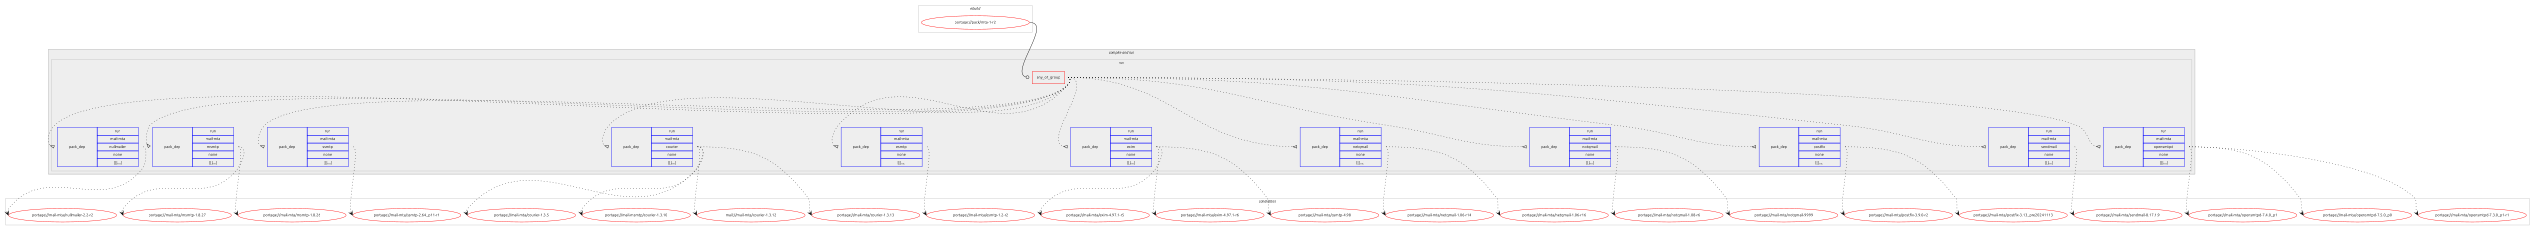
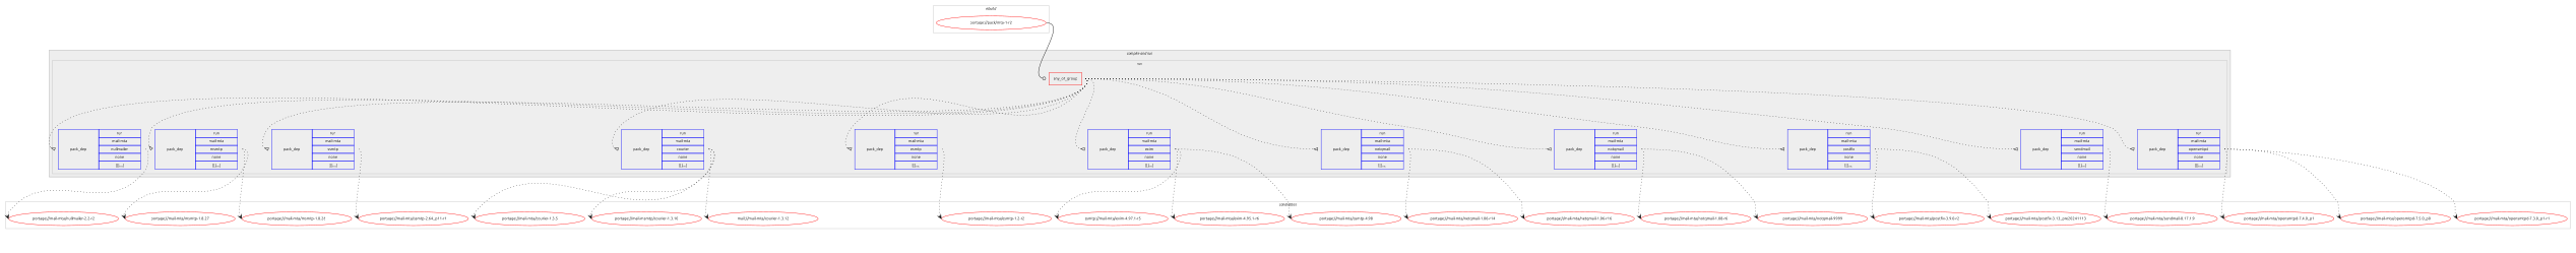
  digraph {
    compound=true
    concentrate=true
    fontname=Ubuntu
    fontsize=10
    newrank=true
    rankdir=TB
    ranksep=1.5
    node [color=red fontname=Ubuntu fontsize=10]
    edge [arrowhead=vee fontname=Ubuntu headport=w style=dotted tailport=e weight=100]
    n1 [label="portage://pack/mta-1-r2" width=4]
    n2 [color=blue label=<<TABLE BORDER="0" CELLBORDER="1" CELLSPACING="0" CELLPADDING="4" WIDTH="220"><TR><TD ROWSPAN="6" CELLPADDING="30">pack_dep</TD></TR><TR><TD WIDTH="110">run</TD></TR><TR><TD>mail-mta</TD></TR><TR><TD>nullmailer</TD></TR><TR><TD>none</TD></TR><TR><TD>[[],,,,]</TD></TR></TABLE>> shape=none]
    n3 [color=blue label=<<TABLE BORDER="0" CELLBORDER="1" CELLSPACING="0" CELLPADDING="4" WIDTH="220"><TR><TD ROWSPAN="6" CELLPADDING="30">pack_dep</TD></TR><TR><TD WIDTH="110">run</TD></TR><TR><TD>mail-mta</TD></TR><TR><TD>msmtp</TD></TR><TR><TD>none</TD></TR><TR><TD>[[],,,,]</TD></TR></TABLE>> shape=none]
    n4 [color=blue label=<<TABLE BORDER="0" CELLBORDER="1" CELLSPACING="0" CELLPADDING="4" WIDTH="220"><TR><TD ROWSPAN="6" CELLPADDING="30">pack_dep</TD></TR><TR><TD WIDTH="110">run</TD></TR><TR><TD>mail-mta</TD></TR><TR><TD>ssmtp</TD></TR><TR><TD>none</TD></TR><TR><TD>[[],,,,]</TD></TR></TABLE>> shape=none]
    n5 [color=blue label=<<TABLE BORDER="0" CELLBORDER="1" CELLSPACING="0" CELLPADDING="4" WIDTH="220"><TR><TD ROWSPAN="6" CELLPADDING="30">pack_dep</TD></TR><TR><TD WIDTH="110">run</TD></TR><TR><TD>mail-mta</TD></TR><TR><TD>courier</TD></TR><TR><TD>none</TD></TR><TR><TD>[[],,,,]</TD></TR></TABLE>> shape=none]
    n6 [color=blue label=<<TABLE BORDER="0" CELLBORDER="1" CELLSPACING="0" CELLPADDING="4" WIDTH="220"><TR><TD ROWSPAN="6" CELLPADDING="30">pack_dep</TD></TR><TR><TD WIDTH="110">run</TD></TR><TR><TD>mail-mta</TD></TR><TR><TD>esmtp</TD></TR><TR><TD>none</TD></TR><TR><TD>[[],,,,]</TD></TR></TABLE>> shape=none]
    n7 [color=blue label=<<TABLE BORDER="0" CELLBORDER="1" CELLSPACING="0" CELLPADDING="4" WIDTH="220"><TR><TD ROWSPAN="6" CELLPADDING="30">pack_dep</TD></TR><TR><TD WIDTH="110">run</TD></TR><TR><TD>mail-mta</TD></TR><TR><TD>exim</TD></TR><TR><TD>none</TD></TR><TR><TD>[[],,,,]</TD></TR></TABLE>> shape=none]
    n8 [color=blue label=<<TABLE BORDER="0" CELLBORDER="1" CELLSPACING="0" CELLPADDING="4" WIDTH="220"><TR><TD ROWSPAN="6" CELLPADDING="30">pack_dep</TD></TR><TR><TD WIDTH="110">run</TD></TR><TR><TD>mail-mta</TD></TR><TR><TD>netqmail</TD></TR><TR><TD>none</TD></TR><TR><TD>[[],,,,]</TD></TR></TABLE>> shape=none]
    n9 [color=blue label=<<TABLE BORDER="0" CELLBORDER="1" CELLSPACING="0" CELLPADDING="4" WIDTH="220"><TR><TD ROWSPAN="6" CELLPADDING="30">pack_dep</TD></TR><TR><TD WIDTH="110">run</TD></TR><TR><TD>mail-mta</TD></TR><TR><TD>notqmail</TD></TR><TR><TD>none</TD></TR><TR><TD>[[],,,,]</TD></TR></TABLE>> shape=none]
    n10 [color=blue label=<<TABLE BORDER="0" CELLBORDER="1" CELLSPACING="0" CELLPADDING="4" WIDTH="220"><TR><TD ROWSPAN="6" CELLPADDING="30">pack_dep</TD></TR><TR><TD WIDTH="110">run</TD></TR><TR><TD>mail-mta</TD></TR><TR><TD>postfix</TD></TR><TR><TD>none</TD></TR><TR><TD>[[],,,,]</TD></TR></TABLE>> shape=none]
    n11 [color=blue label=<<TABLE BORDER="0" CELLBORDER="1" CELLSPACING="0" CELLPADDING="4" WIDTH="220"><TR><TD ROWSPAN="6" CELLPADDING="30">pack_dep</TD></TR><TR><TD WIDTH="110">run</TD></TR><TR><TD>mail-mta</TD></TR><TR><TD>sendmail</TD></TR><TR><TD>none</TD></TR><TR><TD>[[],,,,]</TD></TR></TABLE>> shape=none]
    n12 [color=blue label=<<TABLE BORDER="0" CELLBORDER="1" CELLSPACING="0" CELLPADDING="4" WIDTH="220"><TR><TD ROWSPAN="6" CELLPADDING="30">pack_dep</TD></TR><TR><TD WIDTH="110">run</TD></TR><TR><TD>mail-mta</TD></TR><TR><TD>opensmtpd</TD></TR><TR><TD>none</TD></TR><TR><TD>[[],,,,]</TD></TR></TABLE>> shape=none]
    n13 [label=<<TABLE BORDER="0" CELLBORDER="1" CELLSPACING="0" CELLPADDING="4"><TR><TD CELLPADDING="10">any_of_group</TD></TR></TABLE>> shape=none]
    n14 [label="portage://mail-mta/nullmailer-2.2-r2" width=4]
    n15 [label="portage://mail-mta/msmtp-1.8.27" width=4]
    n16 [label="portage://mail-mta/msmtp-1.8.26" width=4]
    n17 [label="portage://mail-mta/ssmtp-2.64_p11-r1" width=4]
-   n18 [label="portage://mail-mta/courier-1.3.13" width=4]
    n19 [label="mail://mail-mta/courier-1.3.12" width=4]
    n20 [label="portage://mail-msmtp/courier-1.3.10" width=4]
    n21 [label="portage://mail-mta/courier-1.3.5" width=4]
    n22 [label="portage://mail-mta/esmtp-1.2-r2" width=4]
    n23 [label="portage://mail-mta/ssmtp-4.98" width=4]
-   n24 [label="portage://mail-mta/exim-4.97.1-r6" width=4]
-   n25 [label="portage://mail-mta/exim-4.97.1-r5" width=4]
+   n24 [label="portage://mail-mta/exim-4.95.1-r6" width=4]
+   n25 [label="ssmtp://mail-mta/exim-4.97.1-r5" width=4]
    n26 [label="portage://mail-mta/netqmail-1.06-r16" width=4]
    n27 [label="portage://mail-mta/netqmail-1.06-r14" width=4]
    n28 [label="portage://mail-mta/notqmail-9999" width=4]
    n29 [label="portage://mail-mta/notqmail-1.08-r6" width=4]
    n30 [label="portage://mail-mta/postfix-3.13_pre20241113" width=4]
    n31 [label="portage://mail-mta/postfix-3.9.0-r2" width=4]
    n32 [label="portage://mail-mta/sendmail-8.17.1.9" width=4]
    n33 [label="portage://mail-mta/opensmtpd-7.5.0_p0" width=4]
    n34 [label="portage://mail-mta/opensmtpd-7.4.0_p1" width=4]
    n35 [label="portage://mail-mta/opensmtpd-7.3.0_p1-r1" width=4]
    subgraph cluster_1 {
      color=gray
      label=<<i>ebuild</i>>
      n1
    }
    subgraph cluster_2 {
      color=gray
      label=<<i>dependencies</i>>
      subgraph cluster_3 {
        color=gray
        fillcolor="#eeeeee"
        label=<<i>compile</i>>
        style=filled
      }
      subgraph cluster_4 {
        color=gray
        fillcolor="#eeeeee"
        label=<<i>compile and run</i>>
        style=filled
      }
      subgraph cluster_5 {
        color=gray
        fillcolor="#eeeeee"
        label=<<i>run</i>>
        style=filled
        subgraph sub_6 {
          color=gray
          fillcolor="#eeeeee"
          label=<<i>run</i>>
          style=filled
          n13
          subgraph sub_7 {
            color=gray
            fillcolor="#eeeeee"
            label=<<i>run</i>>
            style=filled
            n2
          }
          subgraph sub_8 {
            color=gray
            fillcolor="#eeeeee"
            label=<<i>run</i>>
            style=filled
            n3
          }
          subgraph sub_9 {
            color=gray
            fillcolor="#eeeeee"
            label=<<i>run</i>>
            style=filled
            n4
          }
          subgraph sub_10 {
            color=gray
            fillcolor="#eeeeee"
            label=<<i>run</i>>
            style=filled
            n5
          }
          subgraph sub_11 {
            color=gray
            fillcolor="#eeeeee"
            label=<<i>run</i>>
            style=filled
            n6
          }
          subgraph sub_12 {
            color=gray
            fillcolor="#eeeeee"
            label=<<i>run</i>>
            style=filled
            n7
          }
          subgraph sub_13 {
            color=gray
            fillcolor="#eeeeee"
            label=<<i>run</i>>
            style=filled
            n8
          }
          subgraph sub_14 {
            color=gray
            fillcolor="#eeeeee"
            label=<<i>run</i>>
            style=filled
            n9
          }
          subgraph sub_15 {
            color=gray
            fillcolor="#eeeeee"
            label=<<i>run</i>>
            style=filled
            n10
          }
          subgraph sub_16 {
            color=gray
            fillcolor="#eeeeee"
            label=<<i>run</i>>
            style=filled
            n11
          }
          subgraph sub_17 {
            color=gray
            fillcolor="#eeeeee"
            label=<<i>run</i>>
            style=filled
            n12
          }
        }
      }
    }
    subgraph cluster_18 {
      color=gray
      label=<<i>candidates</i>>
      rank=same
      subgraph sub_19 {
        color=black
        label=<<i>candidates</i>>
        nodesep=1
        rank=same
        n14
      }
      subgraph sub_20 {
        color=black
        label=<<i>candidates</i>>
        nodesep=1
        rank=same
        n15
        n16
      }
      subgraph sub_21 {
        color=black
        label=<<i>candidates</i>>
        nodesep=1
        rank=same
        n17
      }
      subgraph sub_22 {
        color=black
        label=<<i>candidates</i>>
        nodesep=1
        rank=same
-       n18
        n19
        n20
        n21
      }
      subgraph sub_23 {
        color=black
        label=<<i>candidates</i>>
        nodesep=1
        rank=same
        n22
      }
      subgraph sub_24 {
        color=black
        label=<<i>candidates</i>>
        nodesep=1
        rank=same
        n23
        n24
        n25
      }
      subgraph sub_25 {
        color=black
        label=<<i>candidates</i>>
        nodesep=1
        rank=same
        n26
        n27
      }
      subgraph sub_26 {
        color=black
        label=<<i>candidates</i>>
        nodesep=1
        rank=same
        n28
        n29
      }
      subgraph sub_27 {
        color=black
        label=<<i>candidates</i>>
        nodesep=1
        rank=same
        n30
        n31
      }
      subgraph sub_28 {
        color=black
        label=<<i>candidates</i>>
        nodesep=1
        rank=same
        n32
      }
      subgraph sub_29 {
        color=black
        label=<<i>candidates</i>>
        nodesep=1
        rank=same
        n33
        n34
        n35
      }
    }
    n1 -> n13 [arrowhead=odot style=solid weight=20]
    n2 -> n14
    n3 -> n15
    n3 -> n16
    n4 -> n17
-   n5 -> n18
    n5 -> n19
    n5 -> n20
    n5 -> n21
    n6 -> n22
    n7 -> n23
    n7 -> n24
    n7 -> n25
    n8 -> n26
    n8 -> n27
    n9 -> n28
    n9 -> n29
    n10 -> n30
    n10 -> n31
    n11 -> n32
    n12 -> n33
    n12 -> n34
    n12 -> n35
    n13 -> n2 [arrowhead=oinv weight=20]
    n13 -> n3 [arrowhead=oinv weight=20]
    n13 -> n4 [arrowhead=oinv weight=20]
    n13 -> n5 [arrowhead=oinv weight=20]
    n13 -> n6 [arrowhead=oinv weight=20]
    n13 -> n7 [arrowhead=oinv weight=20]
    n13 -> n8 [arrowhead=oinv weight=20]
    n13 -> n9 [arrowhead=oinv weight=20]
    n13 -> n10 [arrowhead=oinv weight=20]
    n13 -> n11 [arrowhead=oinv weight=20]
    n13 -> n12 [arrowhead=oinv weight=20]
  }
